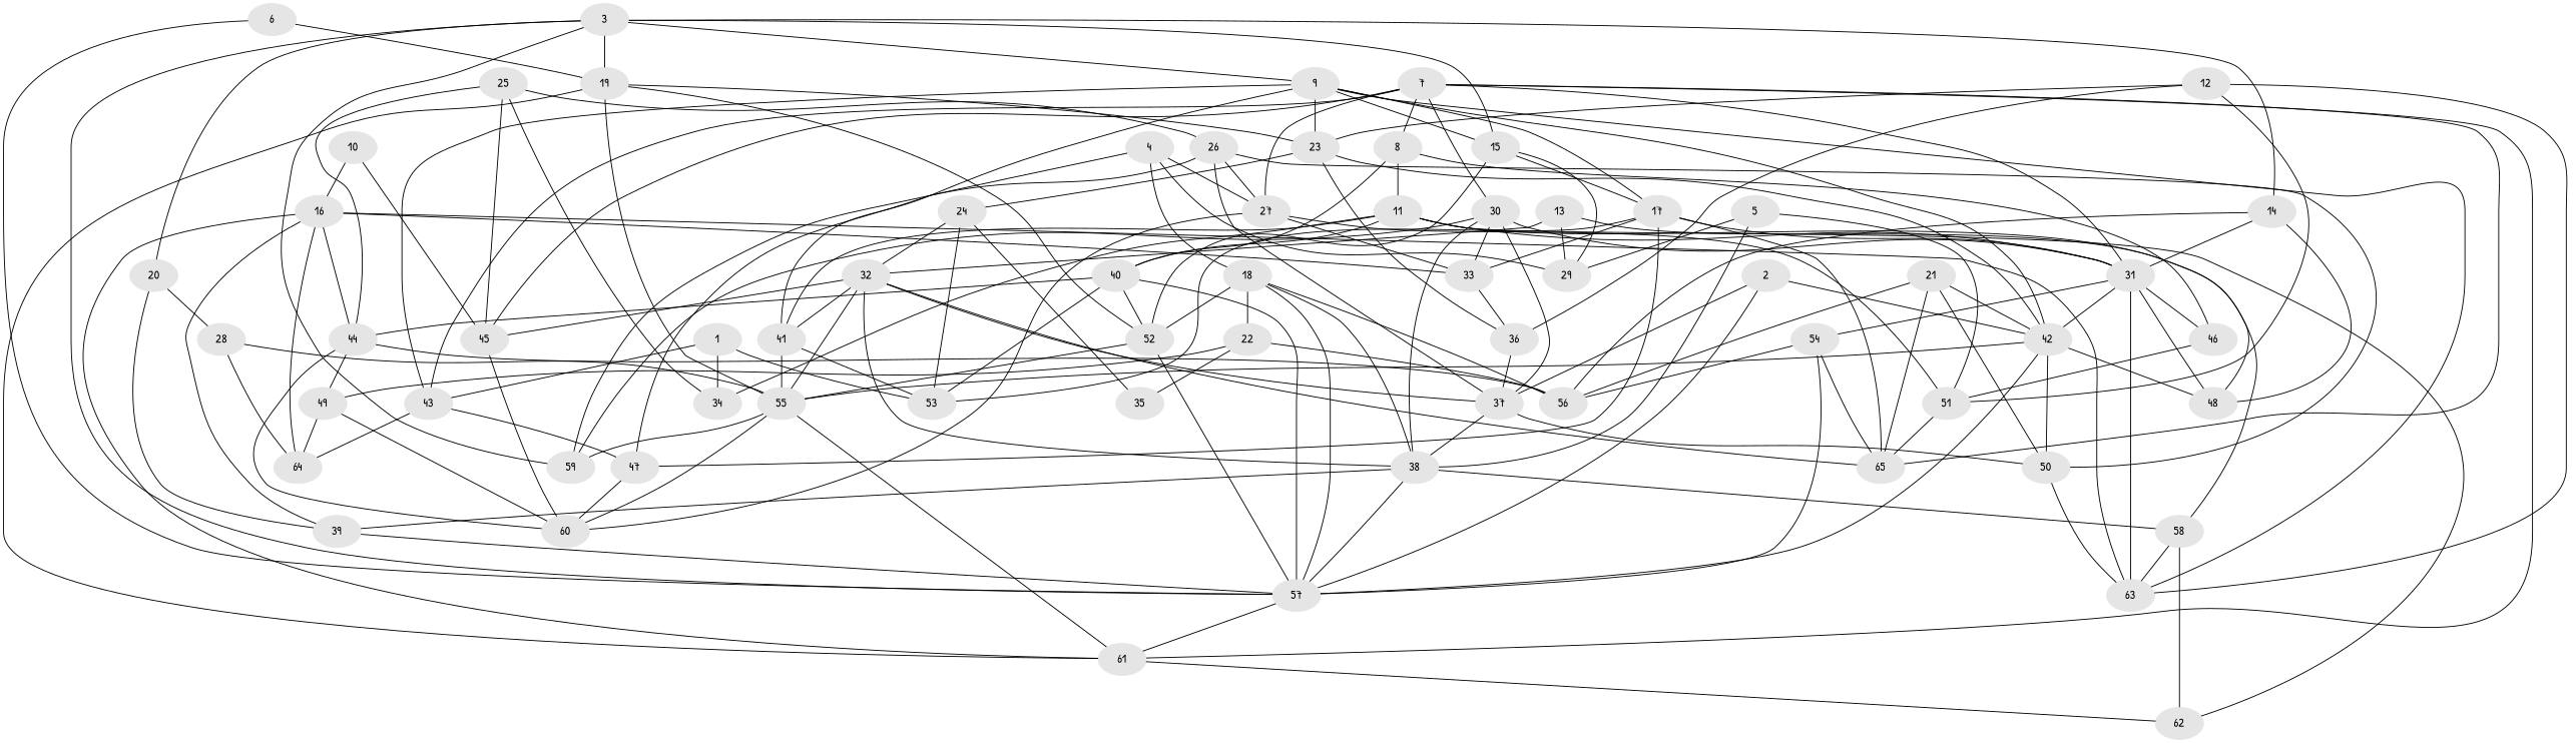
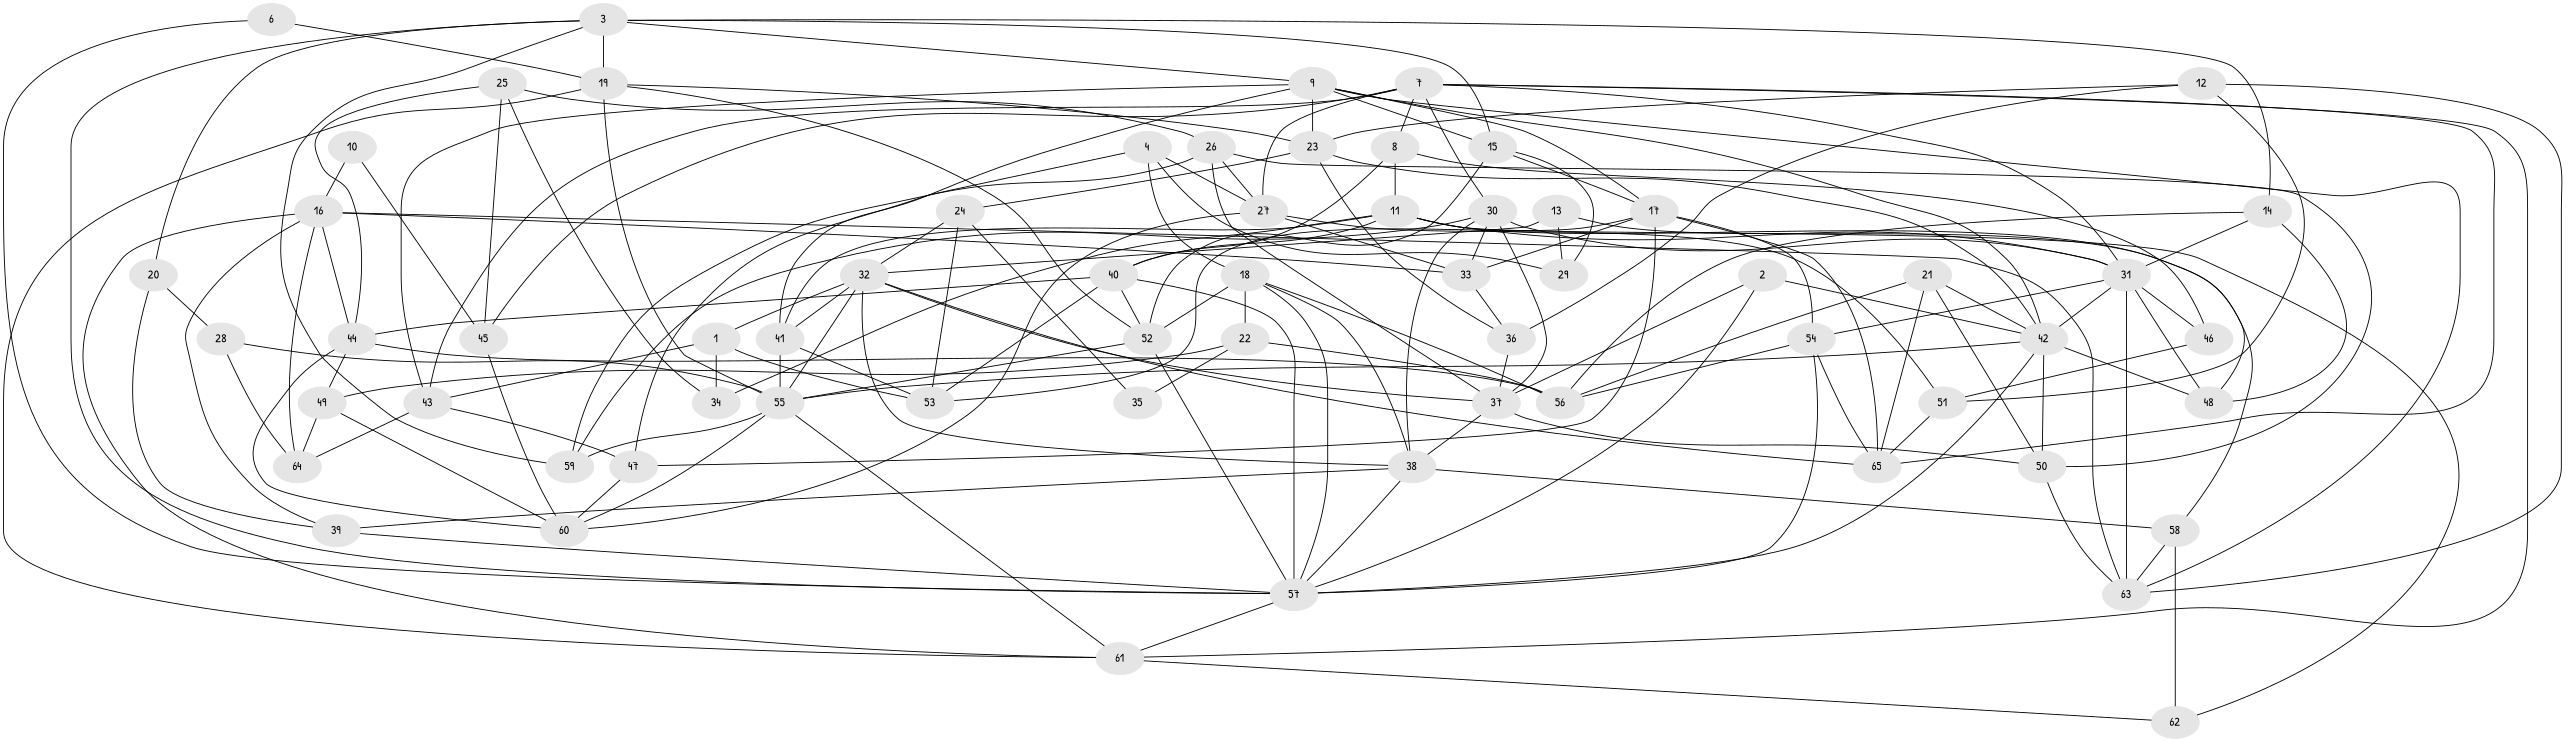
  graph {
    fontname="Patrick Hand"
    node [color=gray90 fontname="Patrick Hand" style=filled]
    edge [fontname="Patrick Hand" weight=1.0]
    1
    34
    43
    53
    47
    64
    2
    37
    42
    57
    38
    50
    48
    55
    61
    3
    9
    14
    15
    19
    20
    59
    17
    23
    41
    63
    31
    56
    29
    52
    39
    28
    4
    18
    27
    22
    51
    33
    60
-   5
    58
    65
    6
    7
    8
    30
    45
    11
    40
    46
    54
    62
    44
    36
    24
    10
    16
    12
    13
    32
    49
    35
    21
    25
    26
    1 -- 34
    1 -- 43
    1 -- 53
    43 -- 47
    43 -- 64
    47 -- 60
    2 -- 37
    2 -- 42
    2 -- 57
    37 -- 38
    37 -- 50 [weight=2.0]
    42 -- 57
    42 -- 50
    42 -- 48
    42 -- 55
    57 -- 61
    38 -- 57
    38 -- 39
    38 -- 58
    50 -- 63
    55 -- 61
    55 -- 59
    55 -- 60
    61 -- 62
    3 -- 57
    3 -- 9
    3 -- 14
    3 -- 15
    3 -- 19
    3 -- 20
    3 -- 59
    9 -- 43 [weight=2.0]
    9 -- 42
    9 -- 15
    9 -- 17
    9 -- 23
    9 -- 41
    9 -- 63
    14 -- 48
    14 -- 31
    14 -- 56
    15 -- 17
    15 -- 29
    15 -- 52
    19 -- 55
    19 -- 61
    19 -- 23
    19 -- 52
    20 -- 39
    20 -- 28
    17 -- 53
    17 -- 47
-   17 -- 31
+   17 -- 54
    17 -- 33
    17 -- 65
    23 -- 42
    23 -- 36
    23 -- 24
    41 -- 53
    41 -- 55
    31 -- 42
    31 -- 48
    31 -- 63
    31 -- 46
    31 -- 54
    52 -- 57
    52 -- 55
    39 -- 57
    28 -- 64
    28 -- 55
    4 -- 47
    4 -- 29
    4 -- 18
    4 -- 27
    18 -- 57
    18 -- 38
    18 -- 56
    18 -- 52
    18 -- 22
    27 -- 51
    27 -- 33
    27 -- 60
    22 -- 56
    22 -- 49 [weight=2.0]
    22 -- 35
    51 -- 65
    33 -- 36
-   5 -- 38
-   5 -- 29
-   5 -- 51
    58 -- 63
    58 -- 62
    6 -- 57
    6 -- 19
    7 -- 43
    7 -- 61
    7 -- 31
    7 -- 27
    7 -- 65
    7 -- 8
    7 -- 30
    7 -- 45
    8 -- 11
    8 -- 40
    8 -- 46
    30 -- 37
    30 -- 38
    30 -- 59 [weight=2.0]
    30 -- 31
    30 -- 33
    45 -- 60
    11 -- 34
    11 -- 41
    11 -- 31
    11 -- 58
    11 -- 40
    11 -- 62
    40 -- 53
    40 -- 57
    40 -- 52
    40 -- 44
    46 -- 51
    54 -- 57
    54 -- 56
    54 -- 65
    44 -- 56
    44 -- 60
    44 -- 49
    36 -- 37
    24 -- 53
    24 -- 32
    24 -- 35
    10 -- 45
    10 -- 16
    16 -- 64
    16 -- 61
    16 -- 63
    16 -- 39
    16 -- 33
    16 -- 44
    12 -- 23
    12 -- 63
    12 -- 51
    12 -- 36
    13 -- 48
    13 -- 29
    13 -- 32
    32 -- 37
    32 -- 38
    32 -- 55
    32 -- 41
    32 -- 65
-   32 -- 45
+   32 -- 1
    49 -- 64
    49 -- 60
    21 -- 42
    21 -- 50
    21 -- 56
    21 -- 65
    25 -- 34
    25 -- 45
    25 -- 44
    25 -- 26
    26 -- 37
    26 -- 50
    26 -- 59
    26 -- 27
  }
